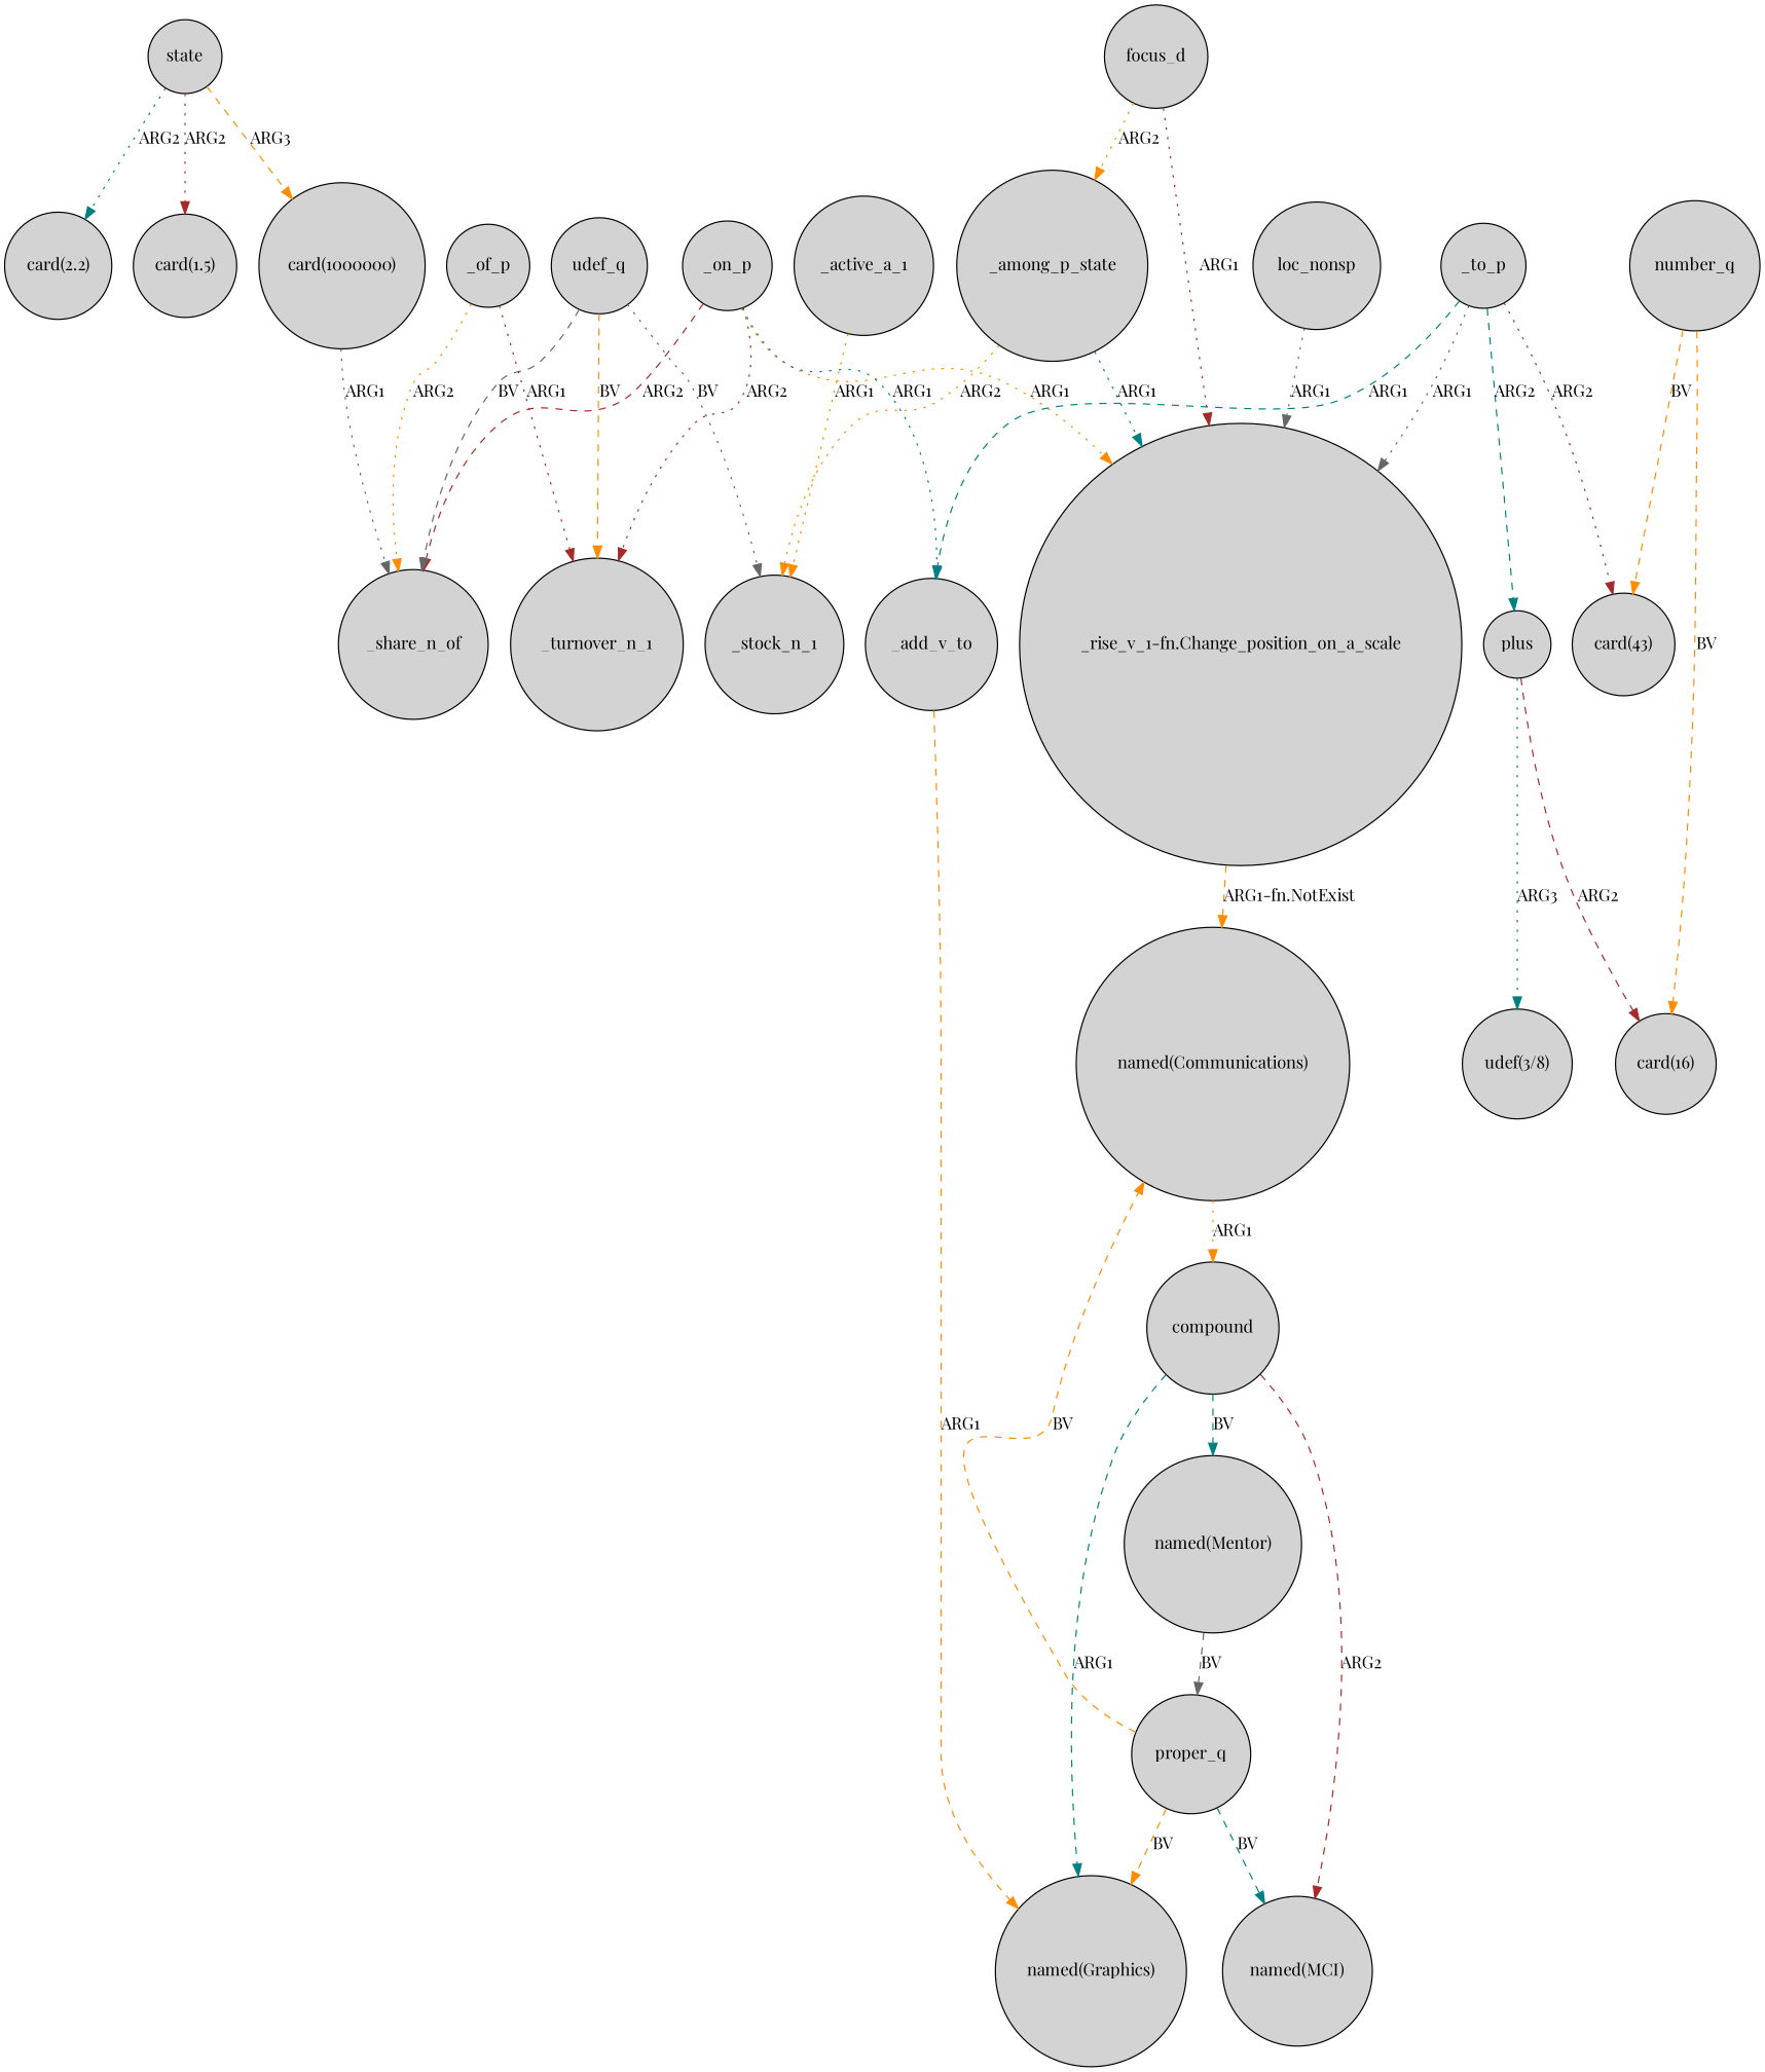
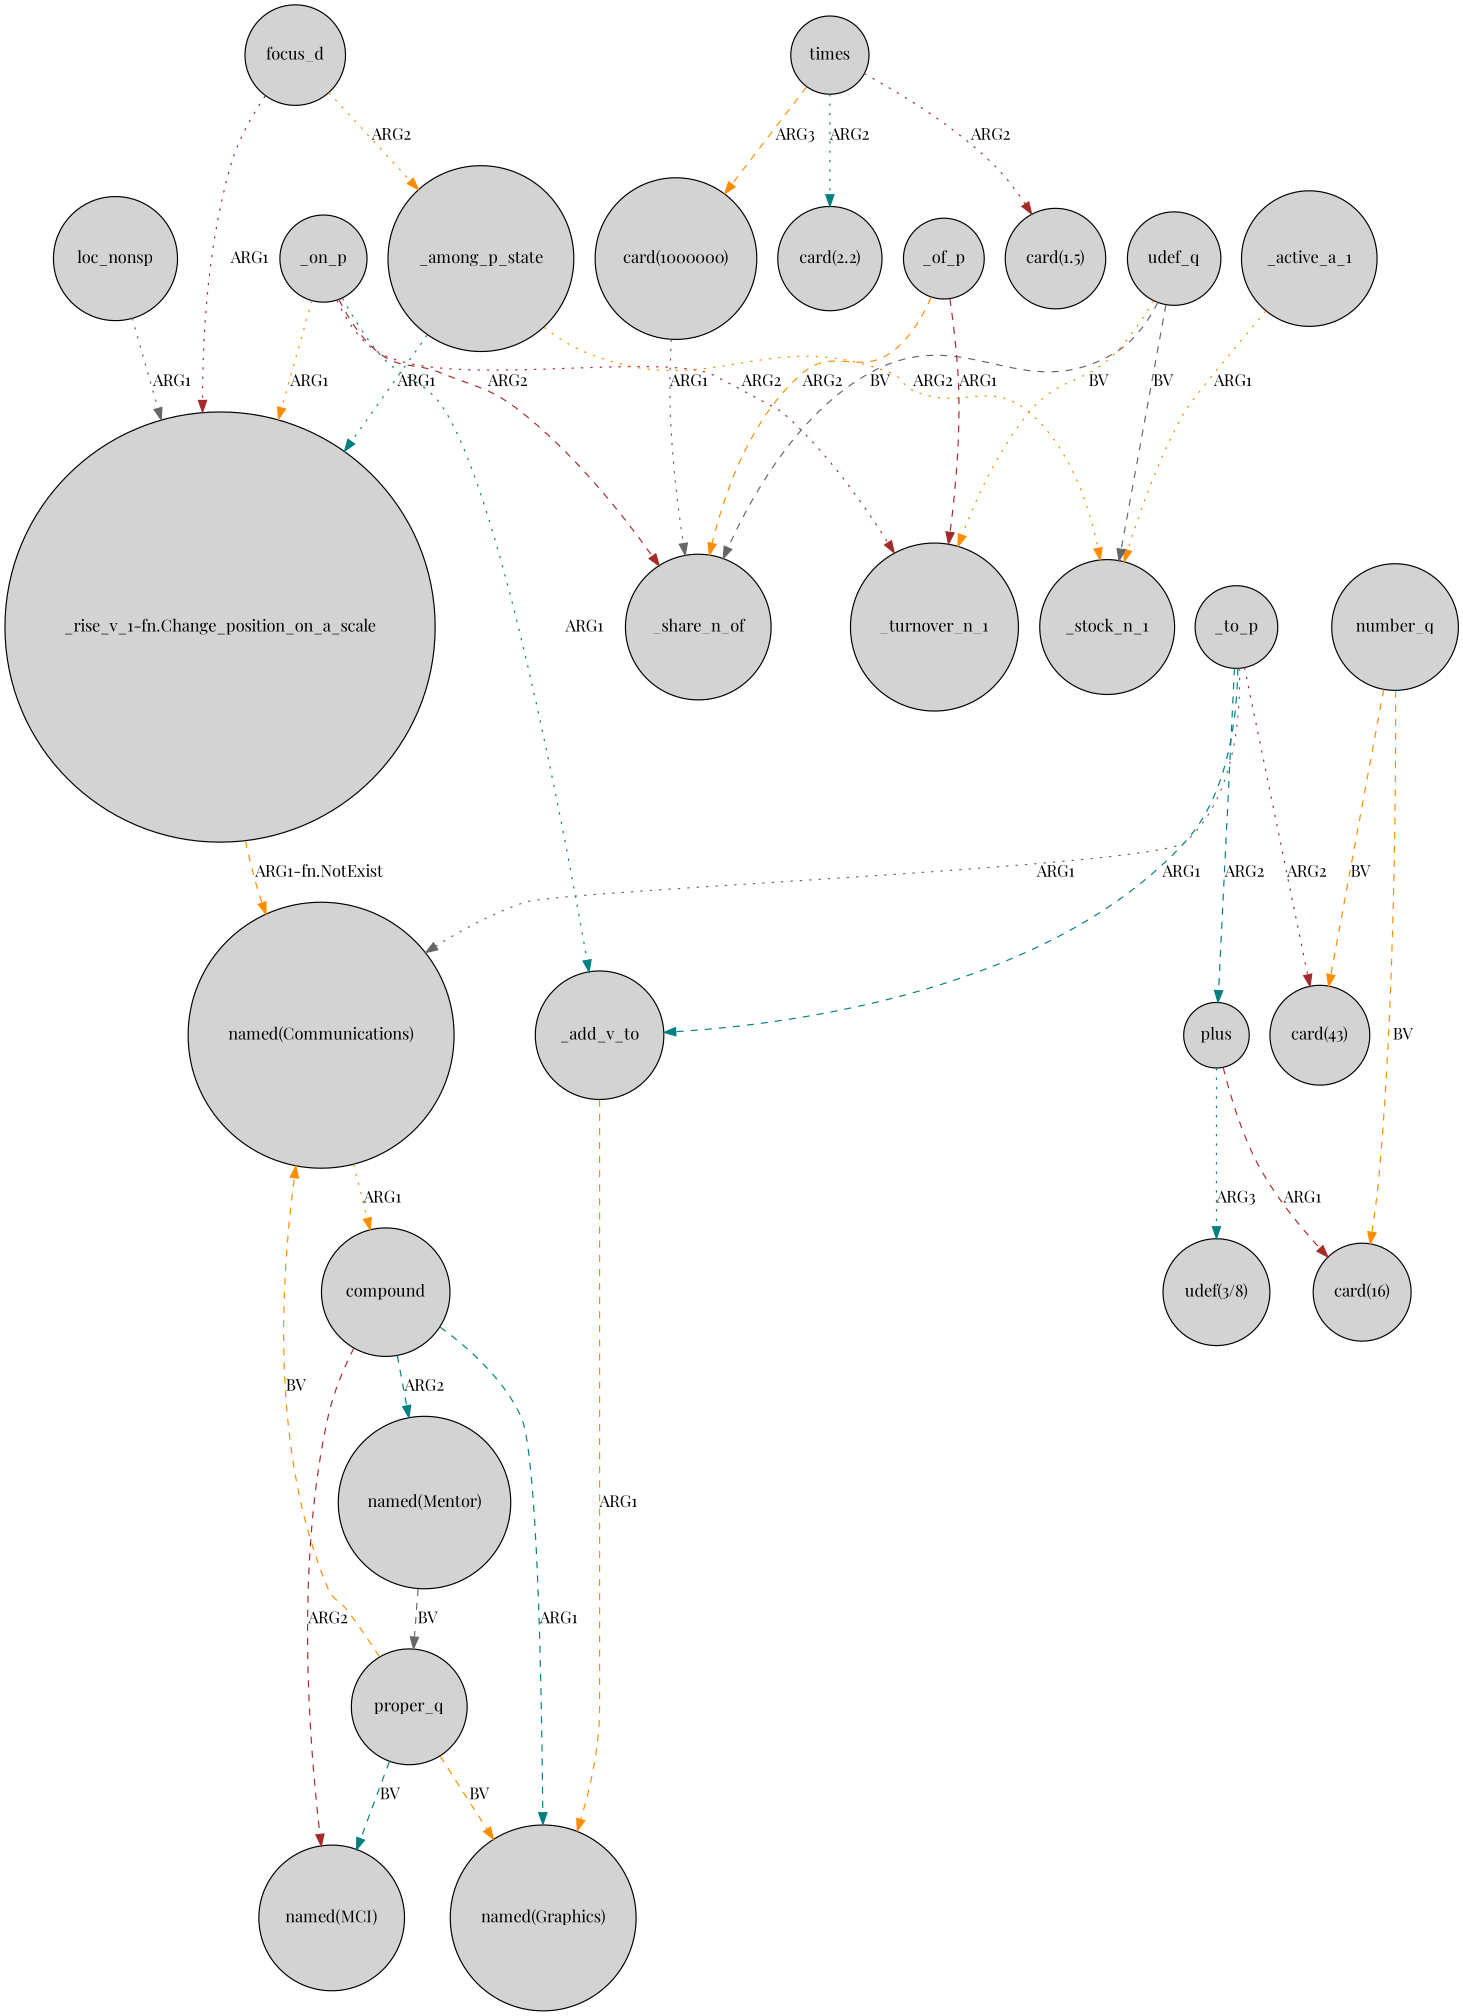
  digraph {
    fontname="Playfair Display"
    node [fontname="Playfair Display" shape=circle style=filled]
    edge [color=darkorange fontname="Playfair Display" style=dashed]
    _on_p
    _share_n_of
    _turnover_n_1
    "_rise_v_1-fn.Change_position_on_a_scale"
    _add_v_to
    "named(Communications)"
    "named(Graphics)"
-   times [label=state]
+   times
    "card(2.2)"
    "card(1.5)"
    "card(1000000)"
    _among_p_state
    _stock_n_1
    compound
    _active_a_1
    proper_q
    "named(MCI)"
    "named(Mentor)"
    _to_p
    "card(43)"
    plus
    number_q
    "card(16)"
    n24 [label="udef(3/8)"]
    udef_q
    loc_nonsp
    focus_d
    _of_p
    _on_p -> _share_n_of [color=brown label=ARG2]
    _on_p -> _turnover_n_1 [color=brown label=ARG2 style=dotted]
    _on_p -> "_rise_v_1-fn.Change_position_on_a_scale" [label=ARG1 style=dotted]
    _on_p -> _add_v_to [color=teal label=ARG1 style=dotted]
    "_rise_v_1-fn.Change_position_on_a_scale" -> "named(Communications)" [label="ARG1-fn.NotExist"]
    _add_v_to -> "named(Graphics)" [label=ARG1]
    "named(Communications)" -> compound [label=ARG1 style=dotted]
    times -> "card(2.2)" [color=teal label=ARG2 style=dotted]
    times -> "card(1.5)" [color=brown label=ARG2 style=dotted]
    times -> "card(1000000)" [label=ARG3]
    "card(1000000)" -> _share_n_of [color=gray40 label=ARG1 style=dotted]
    _among_p_state -> "_rise_v_1-fn.Change_position_on_a_scale" [color=teal label=ARG1 style=dotted]
    _among_p_state -> _stock_n_1 [label=ARG2 style=dotted]
    compound -> "named(Graphics)" [color=teal label=ARG1]
    compound -> "named(MCI)" [color=brown label=ARG2]
-   compound -> "named(Mentor)" [color=teal label=BV]
+   compound -> "named(Mentor)" [color=teal label=ARG2]
    _active_a_1 -> _stock_n_1 [label=ARG1 style=dotted]
    proper_q -> "named(Communications)" [label=BV]
    proper_q -> "named(Graphics)" [label=BV]
    proper_q -> "named(MCI)" [color=teal label=BV]
    "named(Mentor)" -> proper_q [color=gray40 label=BV]
-   _to_p -> "_rise_v_1-fn.Change_position_on_a_scale" [color=gray40 label=ARG1 style=dotted]
+   _to_p -> "named(Communications)" [color=gray40 label=ARG1 style=dotted]
    _to_p -> _add_v_to [color=teal label=ARG1]
    _to_p -> "card(43)" [color=brown label=ARG2 style=dotted]
    _to_p -> plus [color=teal label=ARG2]
-   plus -> "card(16)" [color=brown label=ARG2]
+   plus -> "card(16)" [color=brown label=ARG1]
    plus -> n24 [color=teal label=ARG3 style=dotted]
    number_q -> "card(43)" [label=BV]
    number_q -> "card(16)" [label=BV]
    udef_q -> _share_n_of [color=gray40 label=BV]
-   udef_q -> _turnover_n_1 [label=BV]
-   udef_q -> _stock_n_1 [color=gray40 label=BV style=dotted]
+   udef_q -> _turnover_n_1 [label=BV style=dotted]
+   udef_q -> _stock_n_1 [color=gray40 label=BV]
    loc_nonsp -> "_rise_v_1-fn.Change_position_on_a_scale" [color=gray40 label=ARG1 style=dotted]
    focus_d -> "_rise_v_1-fn.Change_position_on_a_scale" [color=brown label=ARG1 style=dotted]
    focus_d -> _among_p_state [label=ARG2 style=dotted]
-   _of_p -> _share_n_of [label=ARG2 style=dotted]
-   _of_p -> _turnover_n_1 [color=brown label=ARG1 style=dotted]
+   _of_p -> _share_n_of [label=ARG2]
+   _of_p -> _turnover_n_1 [color=brown label=ARG1]
  }
